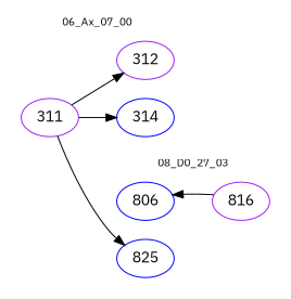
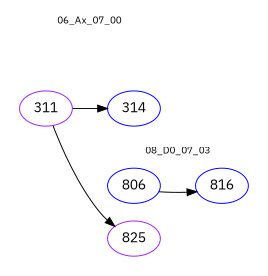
  digraph {
    fontname="IBM Plex Sans"
    rankdir=LR
    node [color=purple fontname="IBM Plex Sans"]
    edge [color=black fontname="IBM Plex Sans"]
    n1 [label=311]
    n2 [color=blue label=314]
-   n3 [label=312]
    n4 [color=blue label=806]
-   n5 [label=816]
-   n6 [color=blue label=825]
+   n5 [color=blue label=816]
+   n6 [label=825]
    subgraph cluster_1 {
      color=white
      fontsize=10
      label="06_Ax_07_00"
      n1
      n2
-     n3
    }
    subgraph cluster_2 {
      color=white
      fontsize=10
-     label="08_D0_27_03"
+     label="08_D0_07_03"
      n4
      n5
      n6
    }
    n1 -> n2
-   n1 -> n3
    n1 -> n6
-   n5 -> n4
+   n4 -> n5
  }
